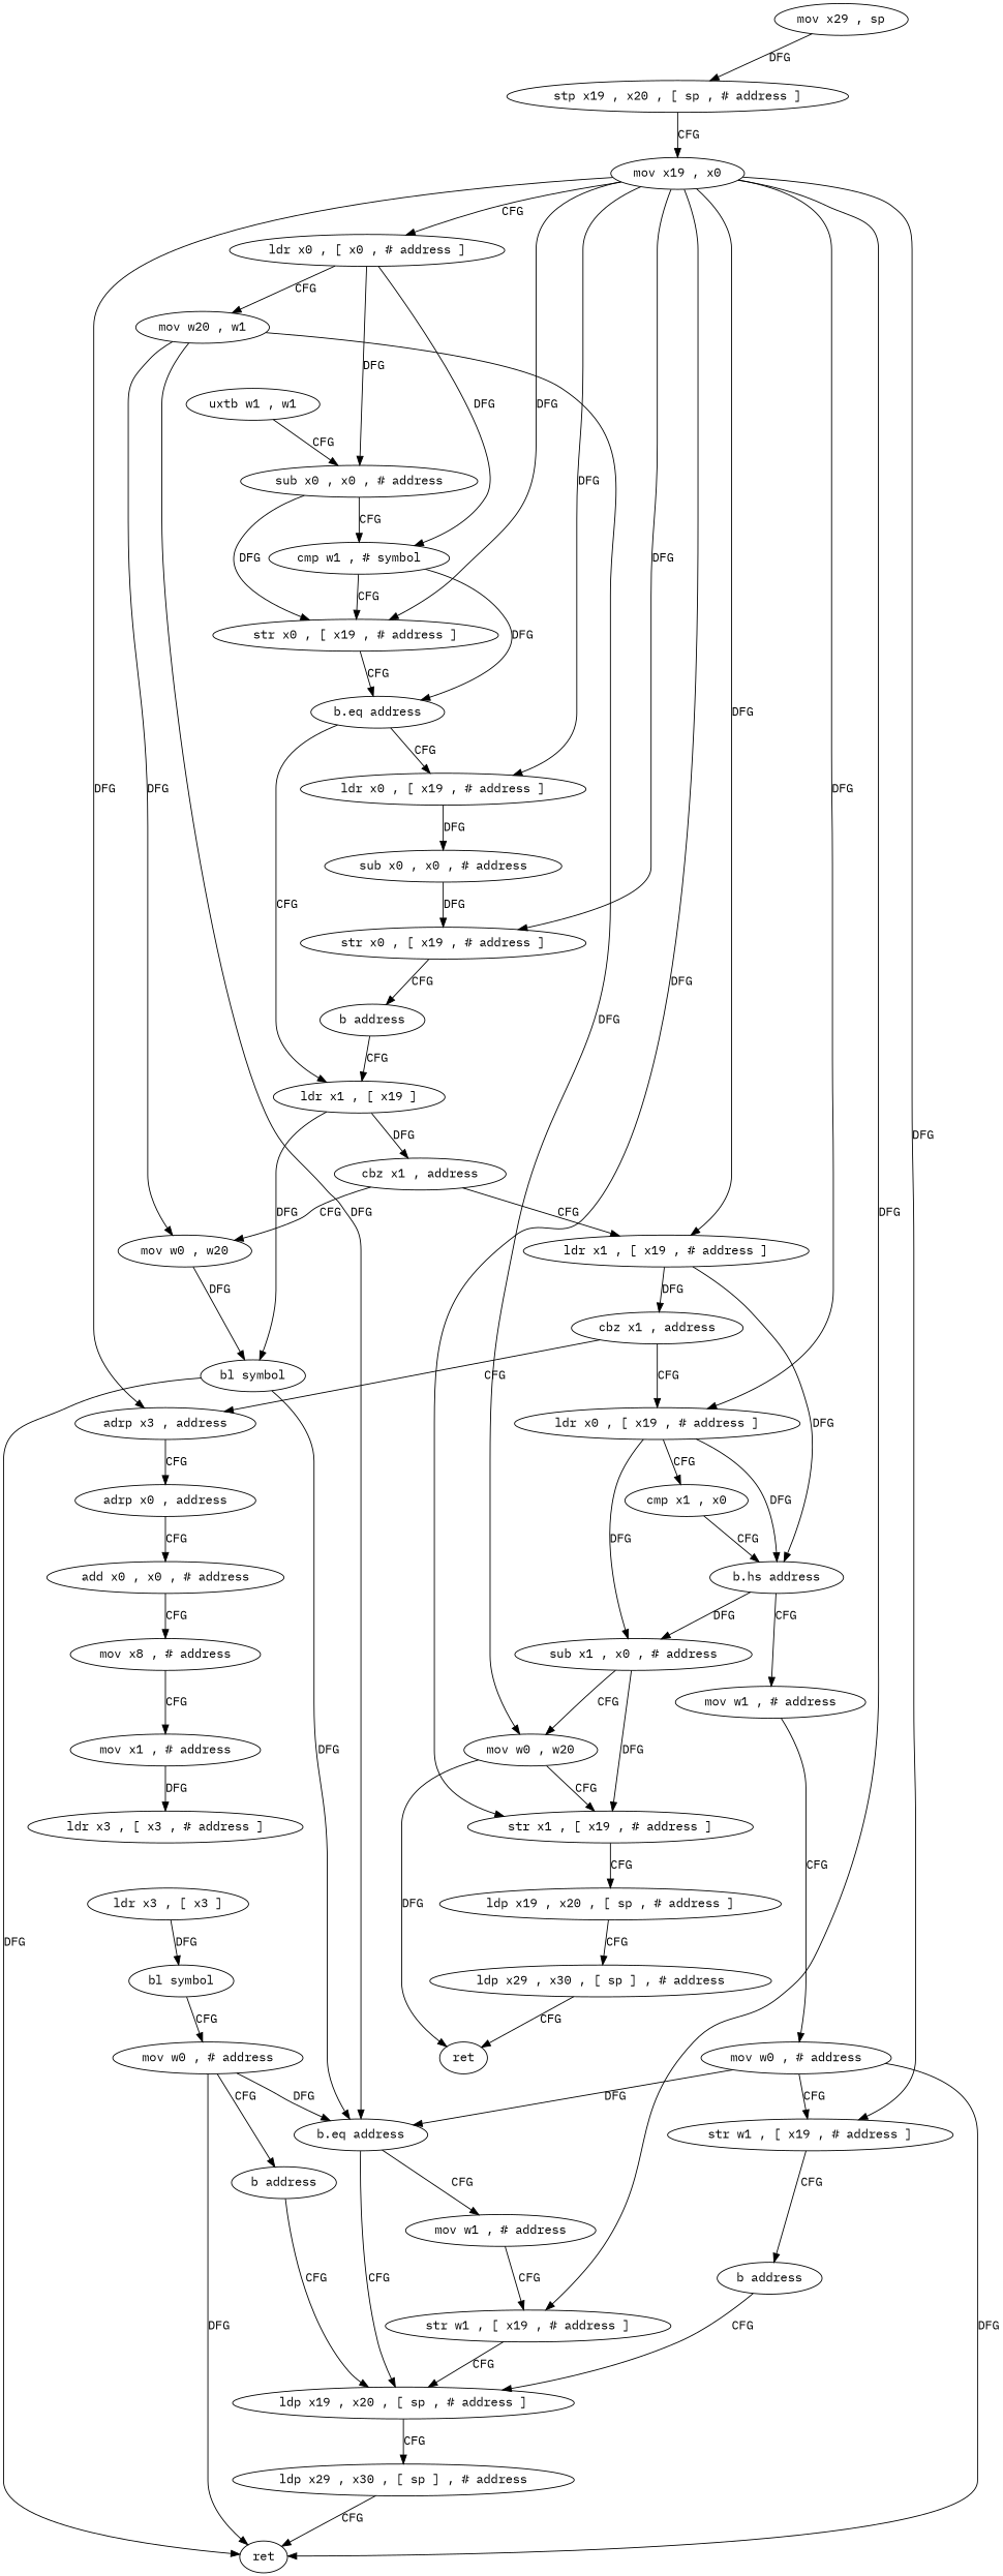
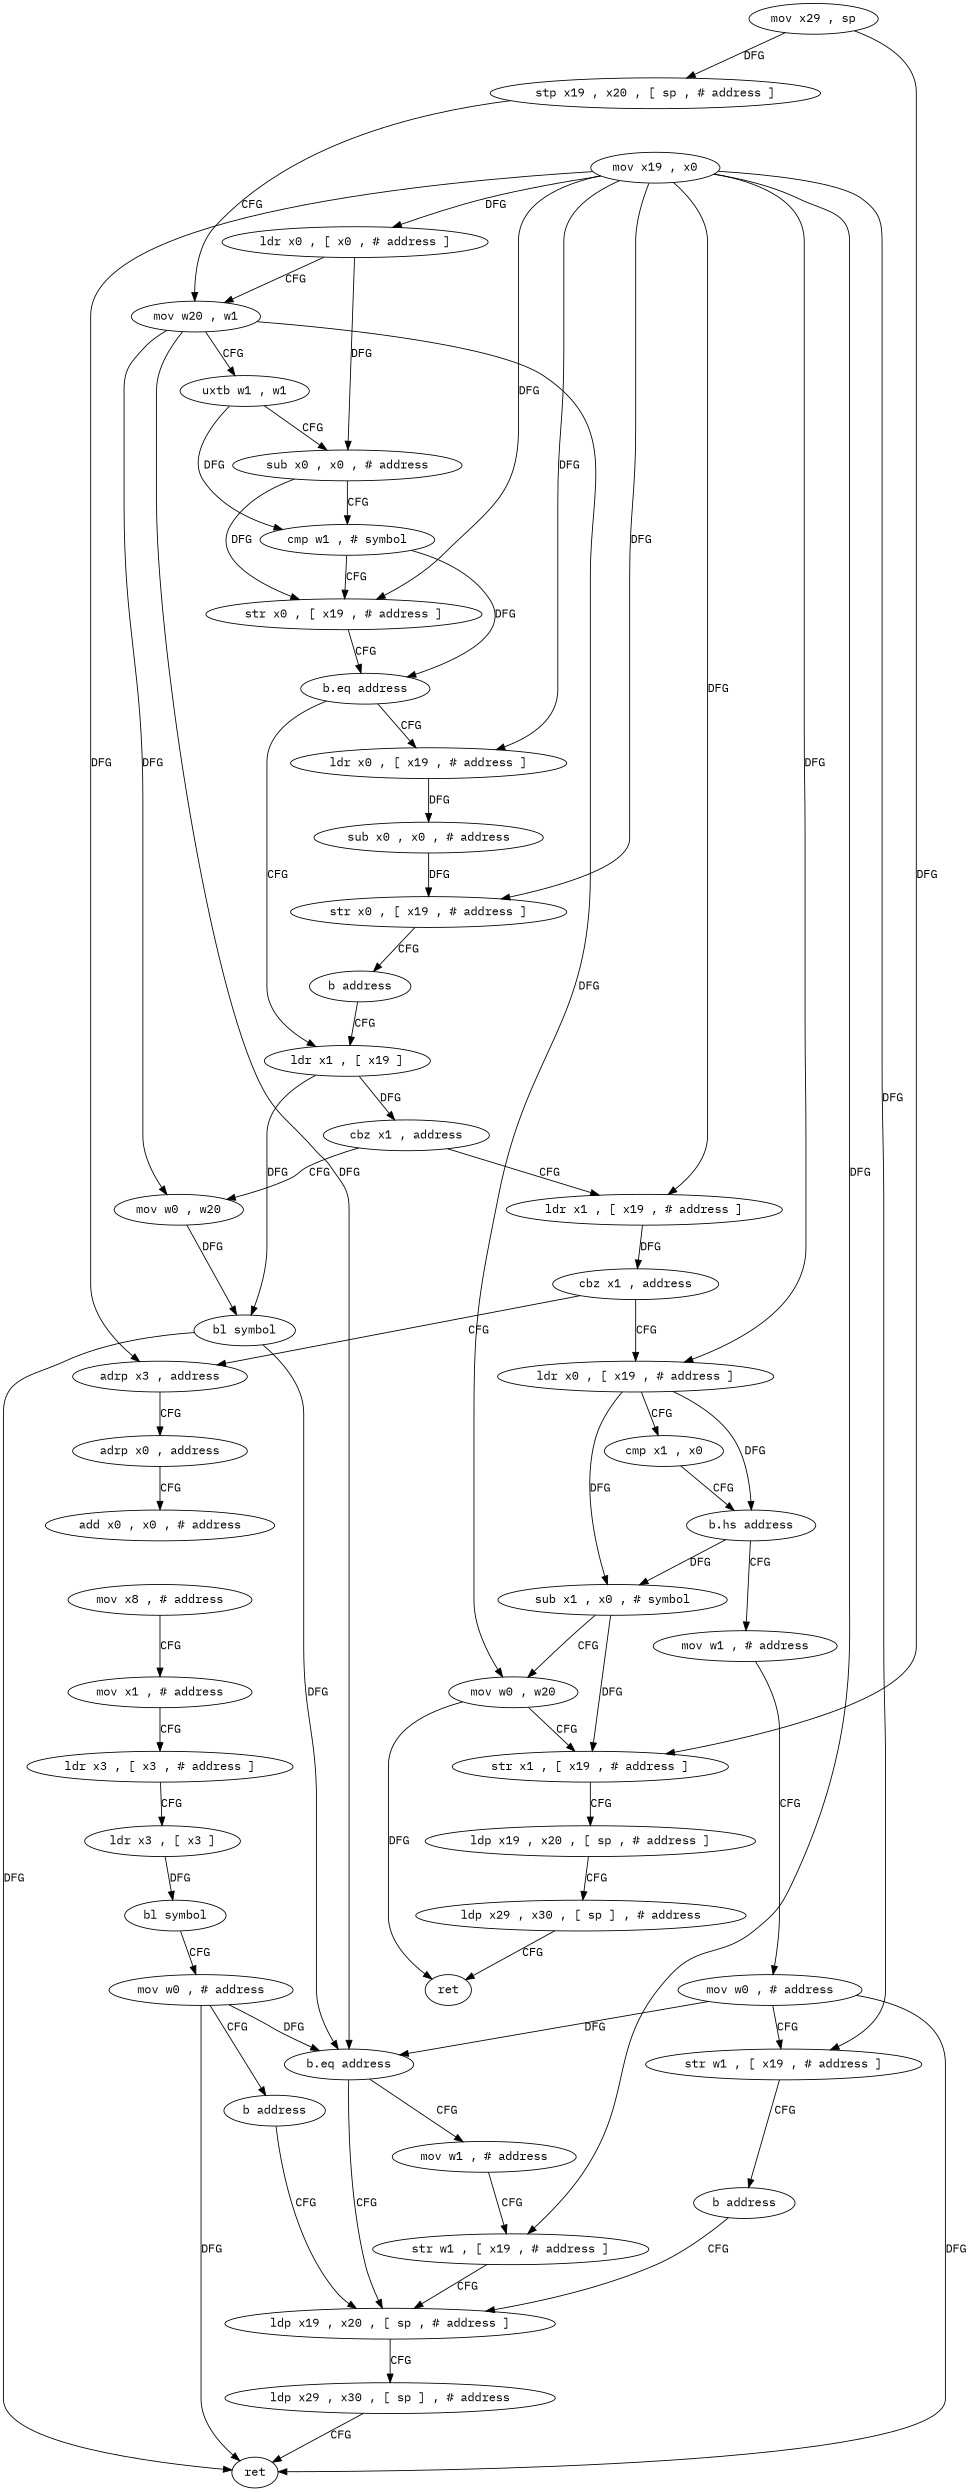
  digraph {
    fontname="IBM Plex Mono"
    node [fontname="IBM Plex Mono"]
    edge [fontname="IBM Plex Mono"]
    n1 [label="mov x29 , sp"]
    n2 [label="stp x19 , x20 , [ sp , # address ]"]
    n3 [label="mov x19 , x0"]
    n4 [label="ldr x0 , [ x0 , # address ]"]
    n5 [label="str x0 , [ x19 , # address ]"]
    n6 [label="ldr x0 , [ x19 , # address ]"]
    n7 [label="str x0 , [ x19 , # address ]"]
    n8 [label="ldr x1 , [ x19 , # address ]"]
    n9 [label="ldr x0 , [ x19 , # address ]"]
    n10 [label="str w1 , [ x19 , # address ]"]
    n11 [label="str w1 , [ x19 , # address ]"]
    n12 [label="str x1 , [ x19 , # address ]"]
    n13 [label="adrp x3 , address"]
    n14 [label="mov w20 , w1"]
    n15 [label="sub x0 , x0 , # address"]
    n16 [label="b.eq address"]
    n17 [label="sub x0 , x0 , # address"]
    n18 [label="ldr x1 , [ x19 ]"]
    n19 [label="cbz x1 , address"]
    n20 [label="bl symbol"]
    n21 [label="b address"]
    n22 [label="cbz x1 , address"]
    n23 [label="b.hs address"]
    n24 [label="cmp x1 , x0"]
-   n25 [label="sub x1 , x0 , # address"]
+   n25 [label="sub x1 , x0 , # symbol"]
    n26 [label="ldp x19 , x20 , [ sp , # address ]"]
    n27 [label="b address"]
    n28 [label="ldp x19 , x20 , [ sp , # address ]"]
    n29 [label="uxtb w1 , w1"]
    n30 [label="mov w0 , w20"]
    n31 [label="b.eq address"]
    n32 [label="mov w0 , w20"]
    n33 [label="cmp w1 , # symbol"]
    n34 [label="mov w1 , # address"]
    n35 [label=ret]
    n36 [label=ret]
    n37 [label="mov w1 , # address"]
    n38 [label="adrp x0 , address"]
    n39 [label="add x0 , x0 , # address"]
    n40 [label="ldp x29 , x30 , [ sp ] , # address"]
    n41 [label="mov x8 , # address"]
    n42 [label="mov x1 , # address"]
    n43 [label="ldr x3 , [ x3 , # address ]"]
    n44 [label="ldr x3 , [ x3 ]"]
    n45 [label="bl symbol"]
    n46 [label="mov w0 , # address"]
    n47 [label="b address"]
    n48 [label="mov w0 , # address"]
    n49 [label="ldp x29 , x30 , [ sp ] , # address"]
    n1 -> n2 [label=DFG]
-   n2 -> n3 [label=CFG]
-   n3 -> n4 [label=CFG]
+   n2 -> n14 [label=CFG]
+   n3 -> n4 [label=DFG]
    n3 -> n5 [label=DFG]
    n3 -> n6 [label=DFG]
    n3 -> n7 [label=DFG]
    n3 -> n8 [label=DFG]
    n3 -> n9 [label=DFG]
    n3 -> n10 [label=DFG]
    n3 -> n11 [label=DFG]
-   n3 -> n12 [label=DFG]
+   n1 -> n12 [label=DFG]
    n3 -> n13 [label=DFG]
    n4 -> n14 [label=CFG]
    n4 -> n15 [label=DFG]
    n5 -> n16 [label=CFG]
    n6 -> n17 [label=DFG]
    n7 -> n21 [label=CFG]
    n8 -> n22 [label=DFG]
-   n8 -> n23 [label=DFG]
    n9 -> n23 [label=DFG]
    n9 -> n24 [label=CFG]
    n9 -> n25 [label=DFG]
    n10 -> n26 [label=CFG]
    n11 -> n27 [label=CFG]
    n12 -> n28 [label=CFG]
    n13 -> n38 [label=CFG]
+   n14 -> n29 [label=CFG]
    n14 -> n30 [label=DFG]
    n14 -> n31 [label=DFG]
    n14 -> n32 [label=DFG]
    n15 -> n5 [label=DFG]
    n15 -> n33 [label=CFG]
    n16 -> n6 [label=CFG]
    n16 -> n18 [label=CFG]
    n17 -> n7 [label=DFG]
    n18 -> n19 [label=DFG]
    n18 -> n20 [label=DFG]
    n19 -> n8 [label=CFG]
    n19 -> n30 [label=CFG]
    n20 -> n31 [label=DFG]
    n20 -> n36 [label=DFG]
    n21 -> n18 [label=CFG]
    n22 -> n9 [label=CFG]
    n22 -> n13 [label=CFG]
    n23 -> n25 [label=DFG]
    n23 -> n37 [label=CFG]
    n24 -> n23 [label=CFG]
    n25 -> n12 [label=DFG]
    n25 -> n32 [label=CFG]
    n26 -> n40 [label=CFG]
    n27 -> n26 [label=CFG]
    n28 -> n49 [label=CFG]
    n29 -> n15 [label=CFG]
-   n4 -> n33 [label=DFG]
+   n29 -> n33 [label=DFG]
    n30 -> n20 [label=DFG]
    n31 -> n26 [label=CFG]
    n31 -> n34 [label=CFG]
    n32 -> n12 [label=CFG]
    n32 -> n35 [label=DFG]
    n33 -> n5 [label=CFG]
    n33 -> n16 [label=DFG]
    n34 -> n10 [label=CFG]
    n37 -> n48 [label=CFG]
    n38 -> n39 [label=CFG]
-   n39 -> n41 [label=CFG]
    n40 -> n36 [label=CFG]
    n41 -> n42 [label=CFG]
-   n42 -> n43 [label=DFG]
+   n42 -> n43 [label=CFG]
+   n43 -> n44 [label=CFG]
    n44 -> n45 [label=DFG]
    n45 -> n46 [label=CFG]
    n46 -> n31 [label=DFG]
    n46 -> n36 [label=DFG]
    n46 -> n47 [label=CFG]
    n47 -> n26 [label=CFG]
    n48 -> n11 [label=CFG]
    n48 -> n31 [label=DFG]
    n48 -> n36 [label=DFG]
    n49 -> n35 [label=CFG]
  }
